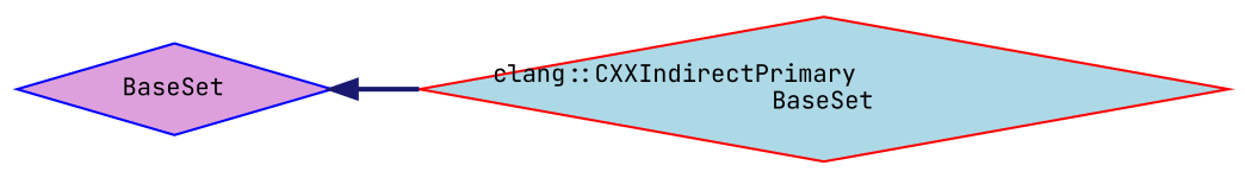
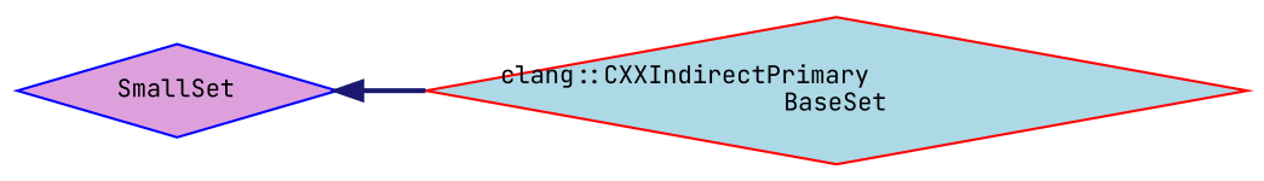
  digraph {
    rankdir=LR
    fontname="JetBrains Mono"
    node [fontname="JetBrains Mono" fontsize=10 shape=diamond style=filled]
-   n1 [color=blue height=0.2 label=BaseSet width=0.4 fillcolor=plum]
+   n1 [color=blue height=0.2 label=SmallSet width=0.4 fillcolor=plum]
    n2 [color=red height=0.2 label="clang::CXXIndirectPrimary\lBaseSet" width=0.4 fillcolor=lightblue]
    n1 -> n2 [color=midnightblue dir=back fontname="JetBrains Mono" fontsize=10 labelfontname=Helvetica labelfontsize=10 style=bold]
  }
